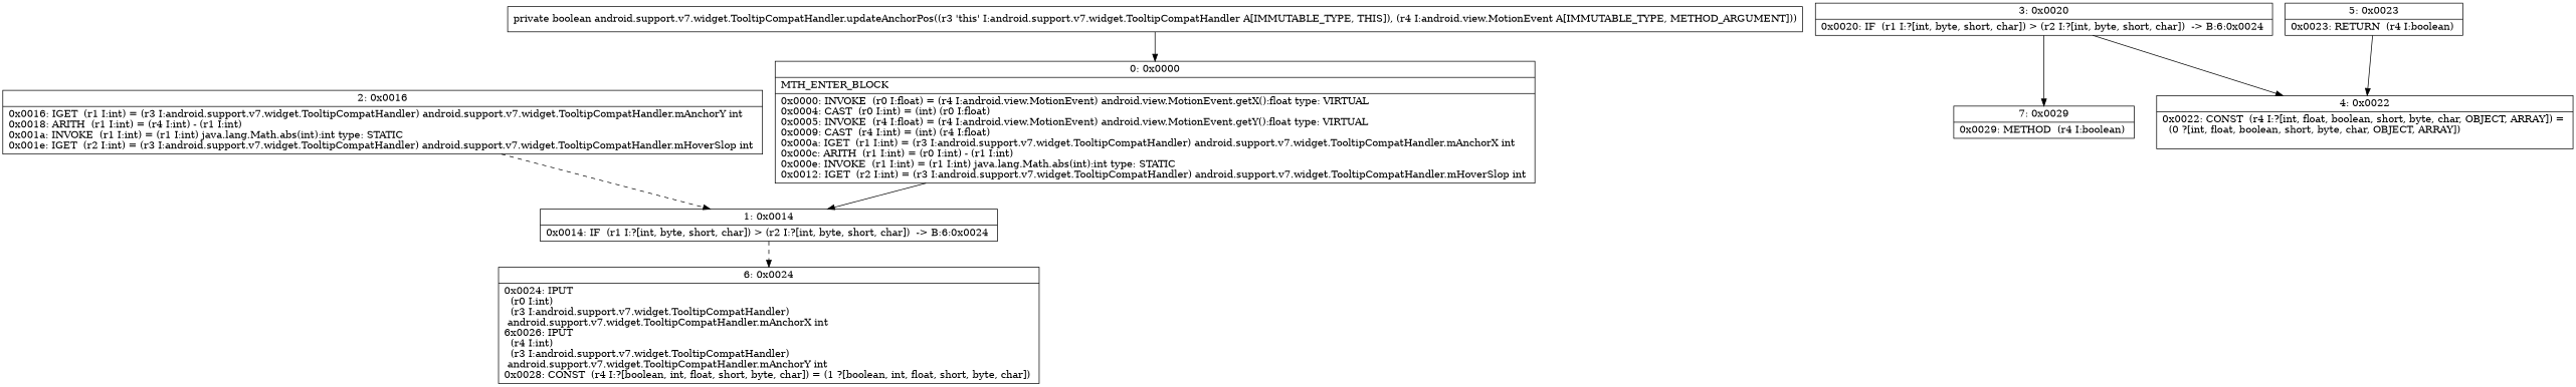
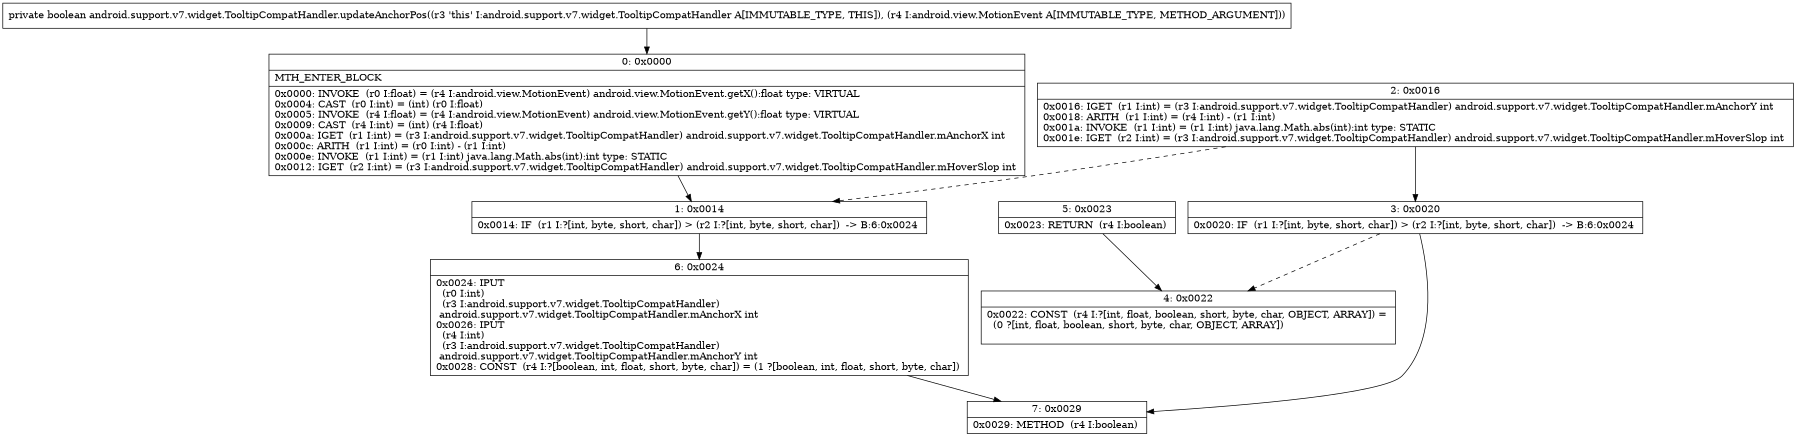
  digraph {
    node [shape=record]
    n1 [label="{0\:\ 0x0000|MTH_ENTER_BLOCK\l|0x0000: INVOKE  (r0 I:float) = (r4 I:android.view.MotionEvent) android.view.MotionEvent.getX():float type: VIRTUAL \l0x0004: CAST  (r0 I:int) = (int) (r0 I:float) \l0x0005: INVOKE  (r4 I:float) = (r4 I:android.view.MotionEvent) android.view.MotionEvent.getY():float type: VIRTUAL \l0x0009: CAST  (r4 I:int) = (int) (r4 I:float) \l0x000a: IGET  (r1 I:int) = (r3 I:android.support.v7.widget.TooltipCompatHandler) android.support.v7.widget.TooltipCompatHandler.mAnchorX int \l0x000c: ARITH  (r1 I:int) = (r0 I:int) \- (r1 I:int) \l0x000e: INVOKE  (r1 I:int) = (r1 I:int) java.lang.Math.abs(int):int type: STATIC \l0x0012: IGET  (r2 I:int) = (r3 I:android.support.v7.widget.TooltipCompatHandler) android.support.v7.widget.TooltipCompatHandler.mHoverSlop int \l}"]
    n2 [label="{1\:\ 0x0014|0x0014: IF  (r1 I:?[int, byte, short, char]) \> (r2 I:?[int, byte, short, char])  \-\> B:6:0x0024 \l}"]
-   n3 [label="{6\:\ 0x0024|0x0024: IPUT  \l  (r0 I:int)\l  (r3 I:android.support.v7.widget.TooltipCompatHandler)\l android.support.v7.widget.TooltipCompatHandler.mAnchorX int \l6x0026: IPUT  \l  (r4 I:int)\l  (r3 I:android.support.v7.widget.TooltipCompatHandler)\l android.support.v7.widget.TooltipCompatHandler.mAnchorY int \l0x0028: CONST  (r4 I:?[boolean, int, float, short, byte, char]) = (1 ?[boolean, int, float, short, byte, char]) \l}"]
+   n3 [label="{6\:\ 0x0024|0x0024: IPUT  \l  (r0 I:int)\l  (r3 I:android.support.v7.widget.TooltipCompatHandler)\l android.support.v7.widget.TooltipCompatHandler.mAnchorX int \l0x0026: IPUT  \l  (r4 I:int)\l  (r3 I:android.support.v7.widget.TooltipCompatHandler)\l android.support.v7.widget.TooltipCompatHandler.mAnchorY int \l0x0028: CONST  (r4 I:?[boolean, int, float, short, byte, char]) = (1 ?[boolean, int, float, short, byte, char]) \l}"]
    n4 [label="{2\:\ 0x0016|0x0016: IGET  (r1 I:int) = (r3 I:android.support.v7.widget.TooltipCompatHandler) android.support.v7.widget.TooltipCompatHandler.mAnchorY int \l0x0018: ARITH  (r1 I:int) = (r4 I:int) \- (r1 I:int) \l0x001a: INVOKE  (r1 I:int) = (r1 I:int) java.lang.Math.abs(int):int type: STATIC \l0x001e: IGET  (r2 I:int) = (r3 I:android.support.v7.widget.TooltipCompatHandler) android.support.v7.widget.TooltipCompatHandler.mHoverSlop int \l}"]
    n5 [label="{3\:\ 0x0020|0x0020: IF  (r1 I:?[int, byte, short, char]) \> (r2 I:?[int, byte, short, char])  \-\> B:6:0x0024 \l}"]
    n6 [label="{7\:\ 0x0029|0x0029: METHOD  (r4 I:boolean) \l}"]
    n7 [label="{4\:\ 0x0022|0x0022: CONST  (r4 I:?[int, float, boolean, short, byte, char, OBJECT, ARRAY]) = \l  (0 ?[int, float, boolean, short, byte, char, OBJECT, ARRAY])\l \l}"]
    n8 [label="{5\:\ 0x0023|0x0023: RETURN  (r4 I:boolean) \l}"]
    n9 [label="{private boolean android.support.v7.widget.TooltipCompatHandler.updateAnchorPos((r3 'this' I:android.support.v7.widget.TooltipCompatHandler A[IMMUTABLE_TYPE, THIS]), (r4 I:android.view.MotionEvent A[IMMUTABLE_TYPE, METHOD_ARGUMENT])) }"]
    n1 -> n2
-   n2 -> n3 [style=dashed]
+   n2 -> n3
+   n3 -> n6
    n4 -> n2 [style=dashed]
+   n4 -> n5
    n5 -> n6
-   n5 -> n7 [style=solid]
+   n5 -> n7 [style=dashed]
    n8 -> n7
    n9 -> n1
  }
